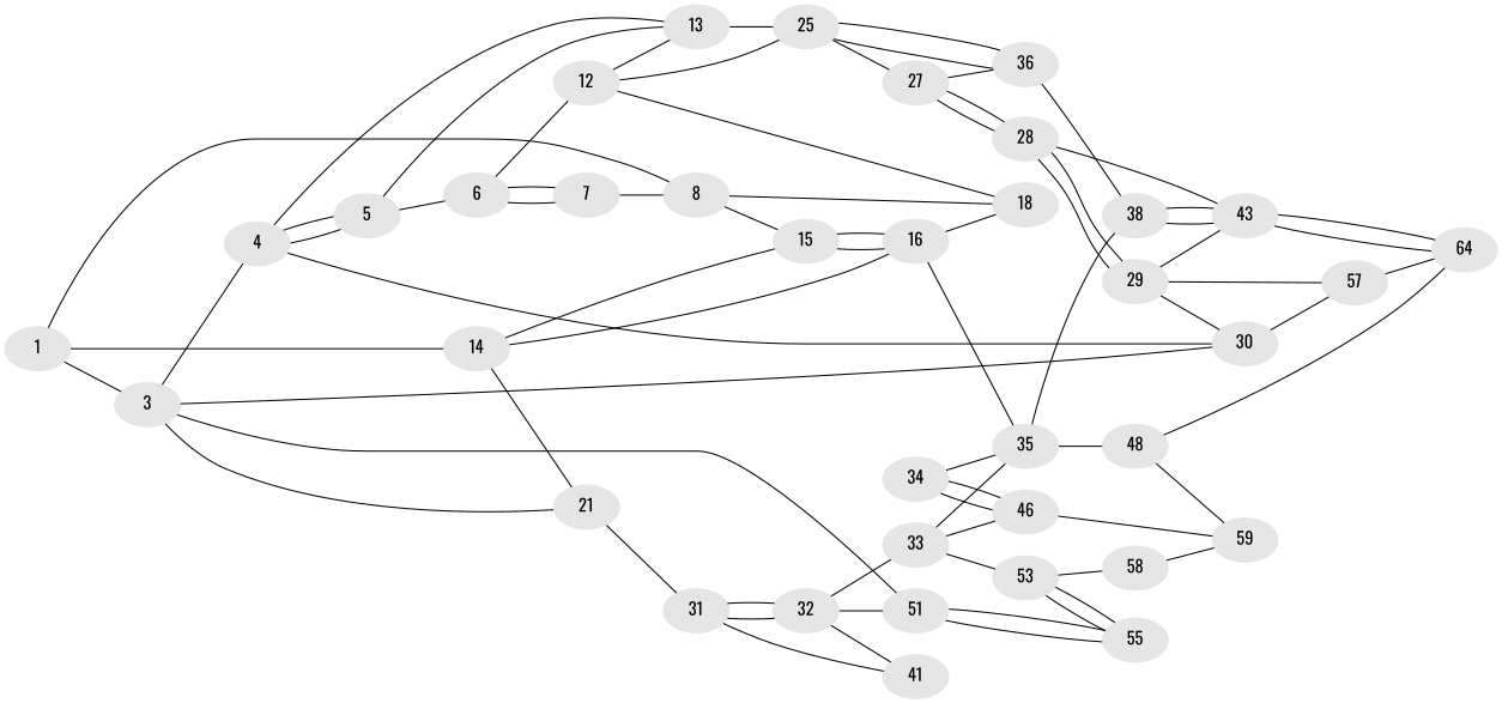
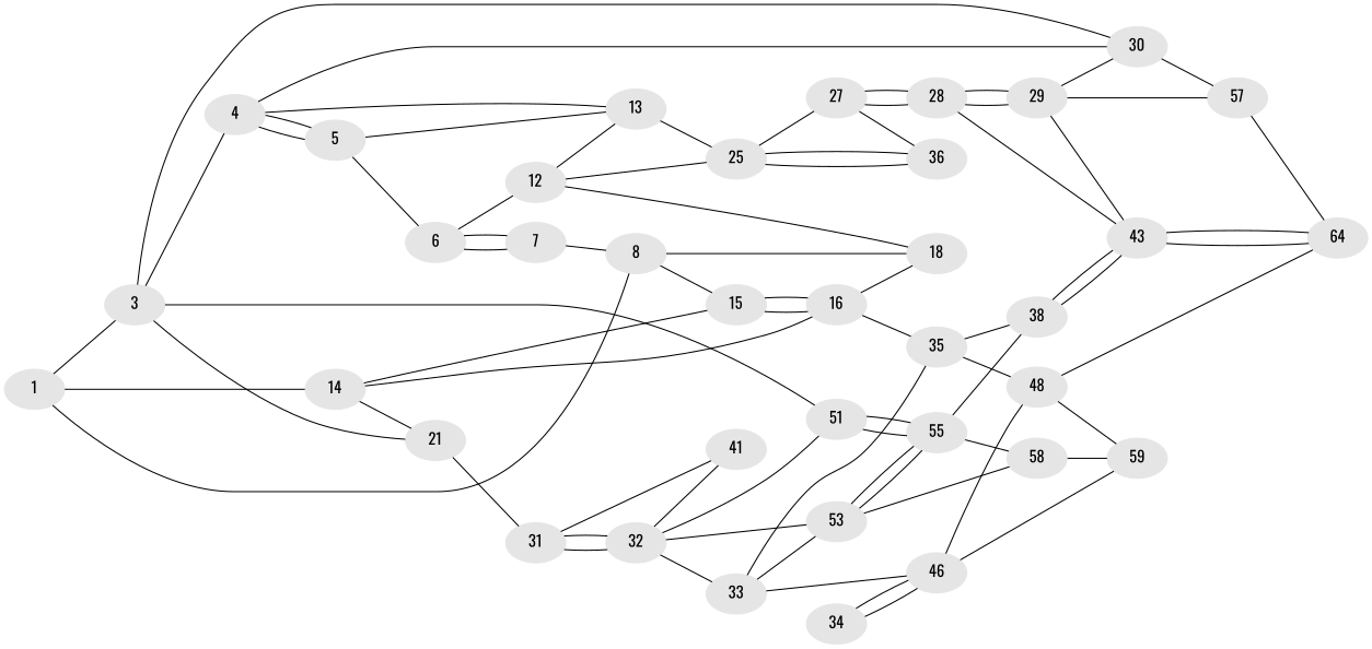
  graph {
    fontname=Oswald
    rankdir=LR
    node [color=gray90 fontname=Oswald style=filled]
    edge [fontname=Oswald]
    1 [super="+2"]
    3 [super="+50"]
    8 [super="+9"]
    14 [super="+20"]
    4 [super="+24"]
    21 [super="+22"]
    30 [super="+56"]
    51
    15
    18
    16 [super="+17"]
    5
    13 [super="+23"]
    31
    57
    55 [super="+63"]
    6 [super="+11"]
    25 [super="+26"]
    7 [super="+10"]
    12 [super="+19"]
    27
    36 [super="+39"]
    35 [super="+37"]
    38
    48 [super="+61"]
    41 [super="+42"]
    32 [super="+49"]
    28 [super="+40"]
    29 [super="+45"]
    43 [super="+44"]
    64 [super="+66"]
    33 [super="+52"]
    53 [super="+54"]
    46 [super="+47"]
    58 [super="+62"]
    34
    59 [super="+60"]
    1 -- 3
    1 -- 8
    1 -- 14
    3 -- 4
    3 -- 21
    3 -- 30
    3 -- 51
    8 -- 15
    8 -- 18
    14 -- 21
    14 -- 15
    14 -- 16
    4 -- 30 [weight=2]
    4 -- 5
    4 -- 5
    4 -- 13
    21 -- 31
    30 -- 57
    51 -- 55
    51 -- 55
    15 -- 16
    15 -- 16
    16 -- 18
    16 -- 35
    5 -- 13
    5 -- 6
    13 -- 25
    31 -- 41
    31 -- 32
    31 -- 32
    57 -- 64
+   55 -- 58
    6 -- 7 [weight=2]
    6 -- 7
    6 -- 12
    25 -- 27
    25 -- 36
    25 -- 36
    7 -- 8
    12 -- 18
    12 -- 13
    12 -- 25
    27 -- 36
    27 -- 28
    27 -- 28
-   36 -- 38
+   55 -- 38
    35 -- 38
    35 -- 48
    38 -- 43
    38 -- 43
    48 -- 64
    48 -- 59
    32 -- 51
    32 -- 41
    32 -- 33
+   32 -- 53
    28 -- 29
    28 -- 29
    28 -- 43
    29 -- 30
    29 -- 57
    29 -- 43
    43 -- 64
    43 -- 64
    33 -- 35
    33 -- 53
    33 -- 46
    53 -- 55
    53 -- 55
    53 -- 58
+   46 -- 48
    46 -- 59
    58 -- 59 [weight=2]
-   34 -- 35
    34 -- 46
    34 -- 46
  }
